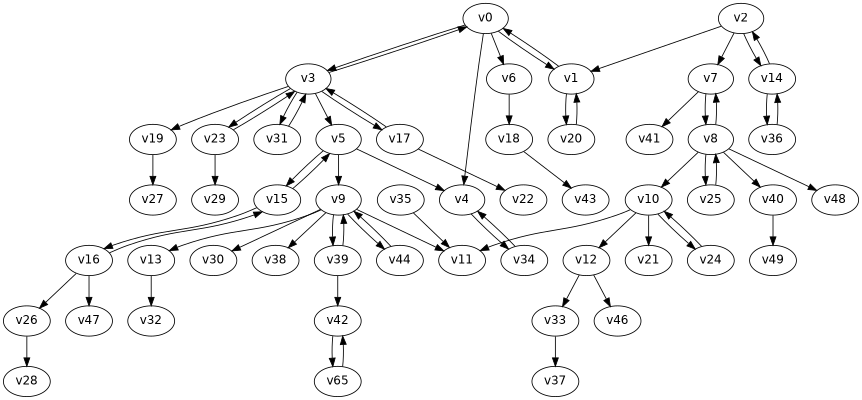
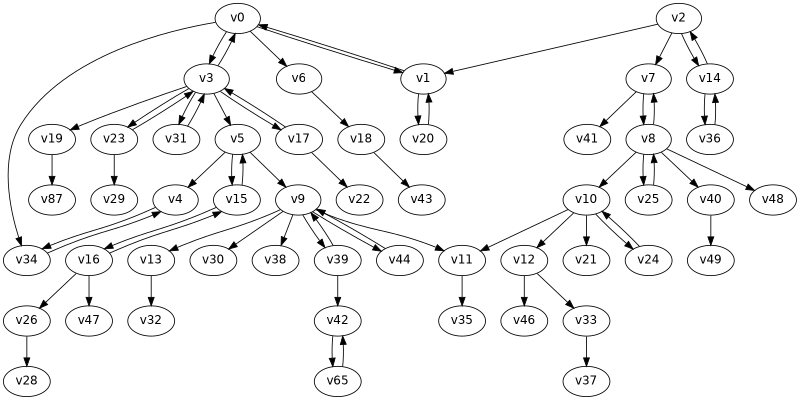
  digraph {
    fontname="DejaVu Sans"
    node [fontname="DejaVu Sans" player=0 weight=8]
    edge [fontname="DejaVu Sans"]
    v0 [weight=4]
    v1 [player=1 weight=-2]
    v3 [player=1 weight=5]
    v4 [weight=1]
    v6 [weight=11]
    v20 [weight=16]
    v5 [player=1 weight=-1]
    v17 [player=1 weight=2]
    v19 [player=1 weight=9]
    v23 [player=1 weight=9]
    v31 [player=1 weight=11]
    v34
    v18
    v2 [weight=4]
    v7 [player=1 weight=13]
    v14 [weight=3]
    v8 [weight=4]
    v41 [player=1 weight=1]
    v36 [weight=11]
    v9 [player=1]
    v15 [player=1]
    v22 [weight=14]
-   v27 [player=1 weight=12]
+   v27 [player=1 weight=12 label=v87]
    v29 [player=1 weight=9]
    v11 [player=1 weight=16]
    v13 [player=1 weight=2]
    v30 [weight=1]
    v38 [weight=15]
    v39 [player=1 weight=16]
    v44 [weight=10]
    v16 [weight=12]
    v43 [player=1 weight=16]
    v10 [weight=10]
    v25 [player=1 weight=12]
    v40 [weight=4]
    v48 [weight=12]
    v12 [weight=1]
    v21 [player=1 weight=6]
    v24 [weight=12]
    v49 [player=1 weight=18]
    v35 [player=1]
    v32 [weight=15]
    v42 [weight=7]
    v33 [player=1]
    v46 [weight=0]
    v37 [player=1 weight=13]
    v26 [weight=5]
    v47 [player=1 weight=11]
    v28 [weight=4]
    n50 [label=v65 player=1 weight=10]
    v0 -> v1
    v0 -> v3
-   v0 -> v4
+   v0 -> v34
    v0 -> v6
    v1 -> v0
    v1 -> v20
    v3 -> v0
    v3 -> v5
    v3 -> v17
    v3 -> v19
    v3 -> v23
    v3 -> v31
    v4 -> v34
    v6 -> v18
    v20 -> v1
    v5 -> v4
    v5 -> v9
    v5 -> v15
    v17 -> v3
    v17 -> v22
    v19 -> v27
    v23 -> v3
    v23 -> v29
    v31 -> v3
    v34 -> v4
    v18 -> v43
    v2 -> v1
    v2 -> v7
    v2 -> v14
    v7 -> v8
    v7 -> v41
    v14 -> v2
    v14 -> v36
    v8 -> v7
    v8 -> v10
    v8 -> v25
    v8 -> v40
    v8 -> v48
    v36 -> v14
    v9 -> v11
    v9 -> v13
    v9 -> v30
    v9 -> v38
    v9 -> v39
    v9 -> v44
    v15 -> v5
    v15 -> v16
-   v35 -> v11
+   v11 -> v35
    v13 -> v32
    v39 -> v9
    v39 -> v42
    v44 -> v9
    v16 -> v15
    v16 -> v26
    v16 -> v47
    v10 -> v11
    v10 -> v12
    v10 -> v21
    v10 -> v24
    v25 -> v8
    v40 -> v49
    v12 -> v33
    v12 -> v46
    v24 -> v10
    v42 -> n50
    v33 -> v37
    v26 -> v28
    n50 -> v42
  }
